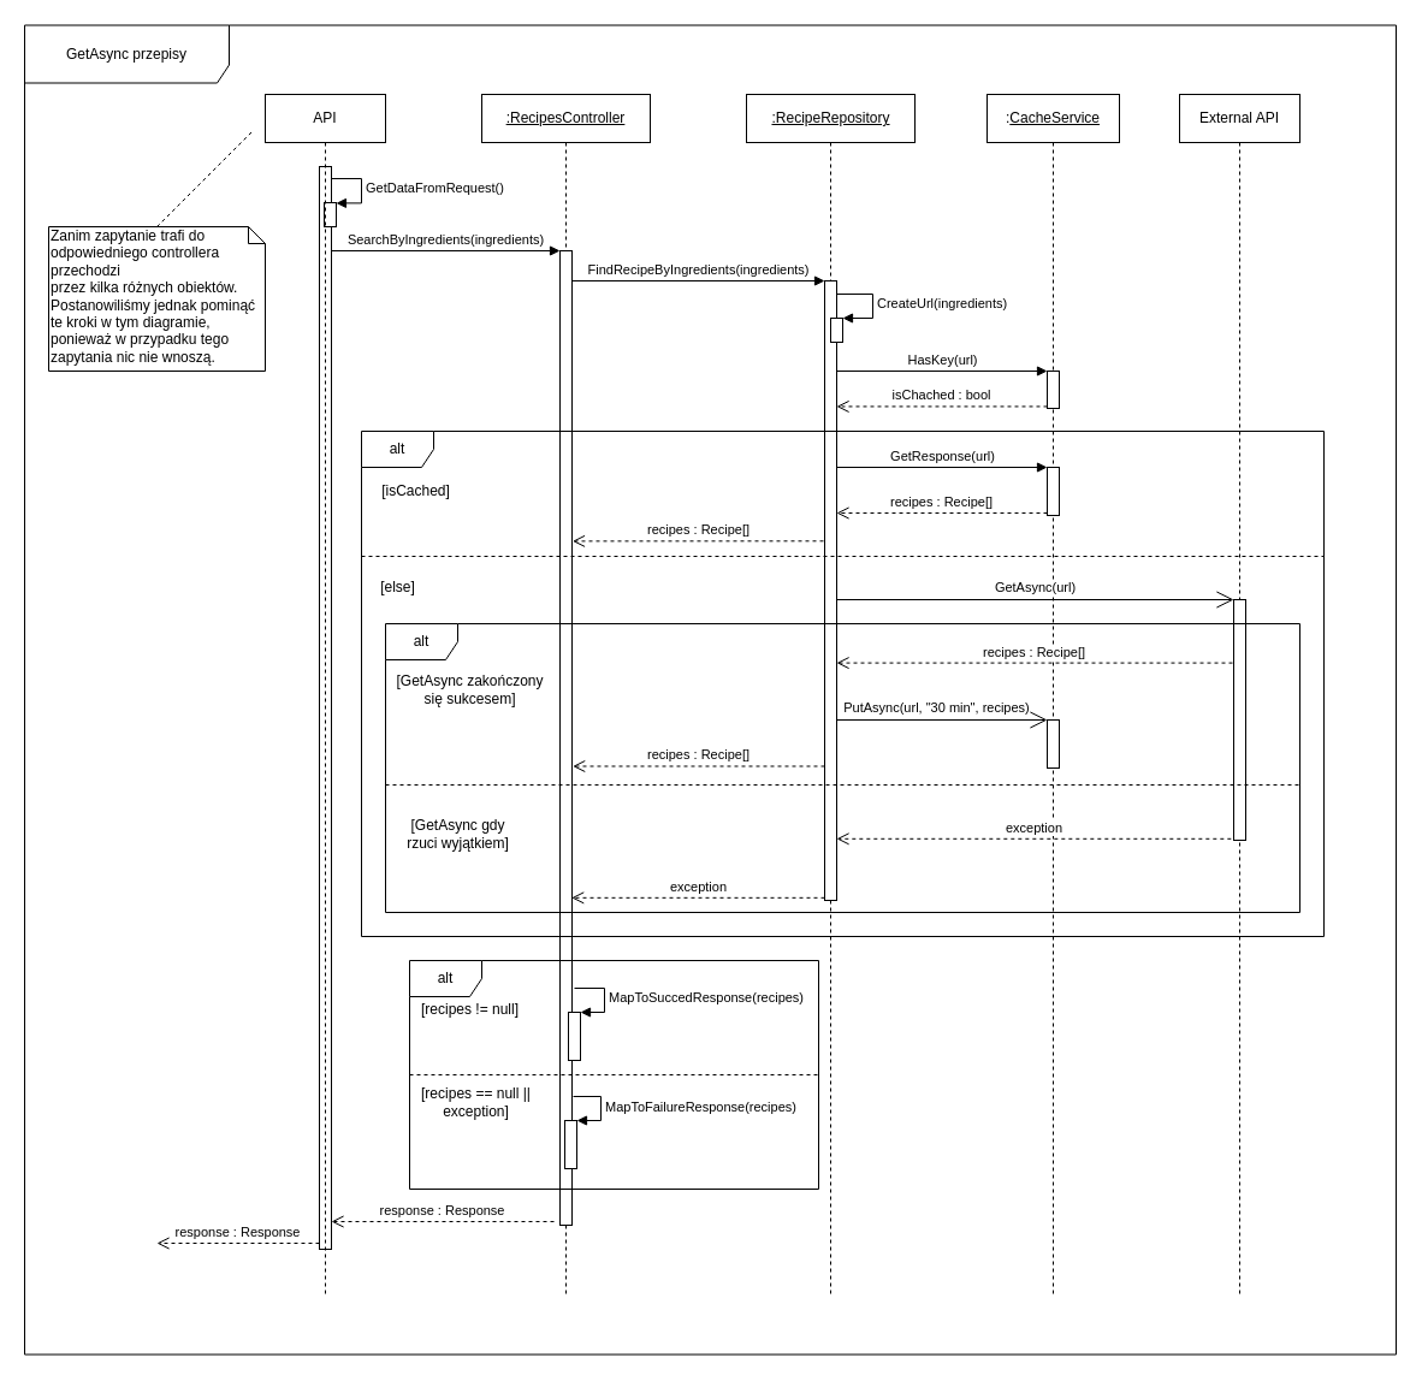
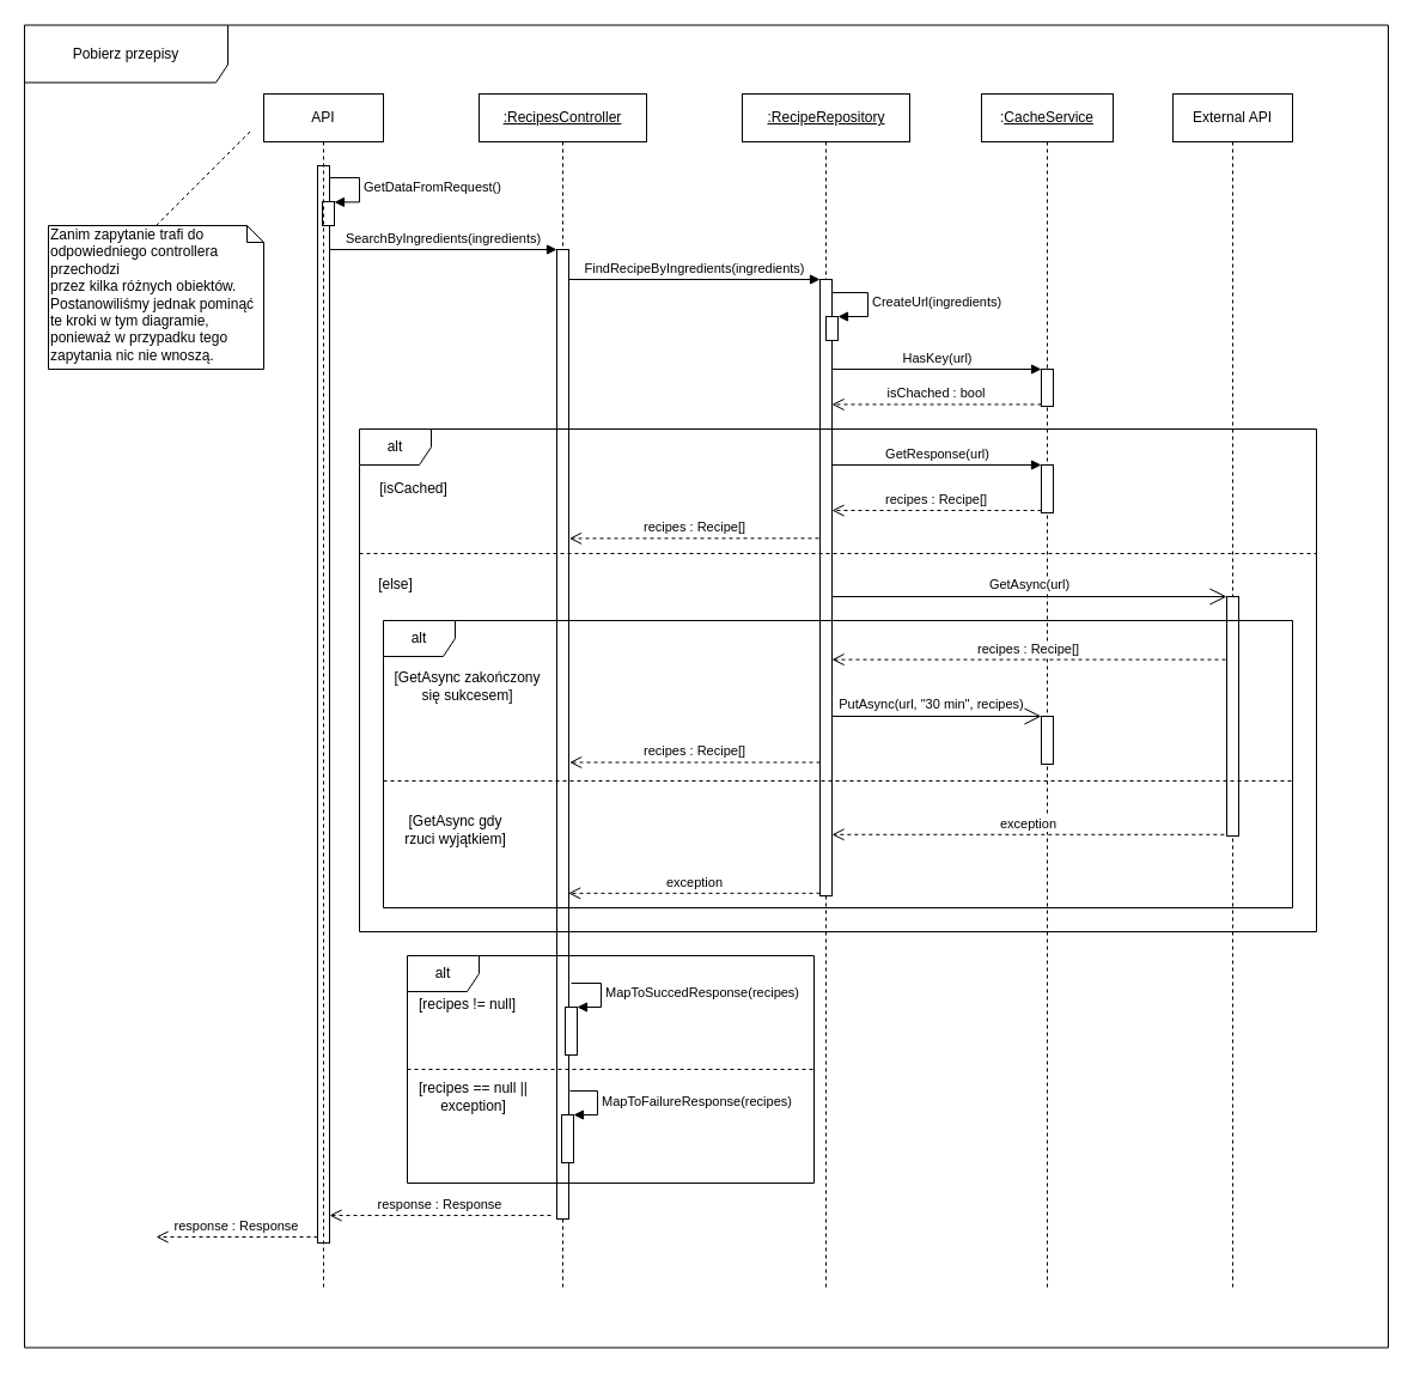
  <mxCell id="0" />
  <mxCell id="1" parent="0" />
  <mxCell id="2" value="&lt;u&gt;:RecipesController&lt;/u&gt;" style="shape=umlLifeline;perimeter=lifelinePerimeter;whiteSpace=wrap;html=1;container=1;collapsible=0;recursiveResize=0;outlineConnect=0;" vertex="1" parent="1"><mxGeometry x="400" y="78" width="140" height="1000" as="geometry" /></mxCell>
  <mxCell id="3" value="" style="html=1;points=[];perimeter=orthogonalPerimeter;" vertex="1" parent="2"><mxGeometry x="65" y="130" width="10" height="810" as="geometry" /></mxCell>
  <mxCell id="4" value="SearchByIngredients(ingredients)" style="html=1;verticalAlign=bottom;endArrow=block;entryX=0;entryY=0;" edge="1" target="3" parent="1" source="47"><mxGeometry relative="1" as="geometry"><mxPoint x="380" y="158" as="sourcePoint" /></mxGeometry></mxCell>
  <mxCell id="5" value="response : Response" style="html=1;verticalAlign=bottom;endArrow=open;dashed=1;endSize=8;" edge="1" parent="1" target="47"><mxGeometry relative="1" as="geometry"><mxPoint x="280" y="1015" as="targetPoint" /><mxPoint x="460" y="1015" as="sourcePoint" /></mxGeometry></mxCell>
  <mxCell id="6" value="&lt;u&gt;:RecipeRepository&lt;/u&gt;" style="html=1;points=[];perimeter=orthogonalPerimeter;shape=umlLifeline;participant=label;fontFamily=Helvetica;fontSize=12;fontColor=#000000;align=center;strokeColor=#000000;fillColor=#ffffff;recursiveResize=0;container=1;collapsible=0;" vertex="1" parent="1"><mxGeometry x="620" y="78" width="140" height="1000" as="geometry" /></mxCell>
  <mxCell id="7" value="" style="html=1;points=[];perimeter=orthogonalPerimeter;" vertex="1" parent="6"><mxGeometry x="65" y="155" width="10" height="515" as="geometry" /></mxCell>
  <mxCell id="8" value="" style="html=1;points=[];perimeter=orthogonalPerimeter;" vertex="1" parent="6"><mxGeometry x="70" y="186" width="10" height="20" as="geometry" /></mxCell>
  <mxCell id="9" value="CreateUrl(ingredients)" style="edgeStyle=orthogonalEdgeStyle;html=1;align=left;spacingLeft=2;endArrow=block;rounded=0;entryX=1;entryY=0;" edge="1" parent="6"><mxGeometry relative="1" as="geometry"><mxPoint x="75" y="166" as="sourcePoint" /><Array as="points"><mxPoint x="105" y="166" /><mxPoint x="105" y="186" /></Array><mxPoint x="80" y="186" as="targetPoint" /></mxGeometry></mxCell>
  <mxCell id="10" value="FindRecipeByIngredients(ingredients)" style="html=1;verticalAlign=bottom;endArrow=block;entryX=0;entryY=0;" edge="1" target="7" parent="1" source="3"><mxGeometry relative="1" as="geometry"><mxPoint x="625" y="258" as="sourcePoint" /></mxGeometry></mxCell>
  <mxCell id="11" value=":&lt;u&gt;CacheService&lt;/u&gt;" style="shape=umlLifeline;perimeter=lifelinePerimeter;whiteSpace=wrap;html=1;container=1;collapsible=0;recursiveResize=0;outlineConnect=0;" vertex="1" parent="1"><mxGeometry x="820" y="78" width="110" height="1000" as="geometry" /></mxCell>
  <mxCell id="12" value="" style="html=1;points=[];perimeter=orthogonalPerimeter;" vertex="1" parent="11"><mxGeometry x="50" y="230" width="10" height="31" as="geometry" /></mxCell>
  <mxCell id="13" value="" style="html=1;points=[];perimeter=orthogonalPerimeter;" vertex="1" parent="11"><mxGeometry x="50" y="310" width="10" height="40" as="geometry" /></mxCell>
  <mxCell id="14" value="" style="html=1;points=[];perimeter=orthogonalPerimeter;" vertex="1" parent="11"><mxGeometry x="50" y="520" width="10" height="40" as="geometry" /></mxCell>
  <mxCell id="15" value="HasKey(url)" style="html=1;verticalAlign=bottom;endArrow=block;entryX=0;entryY=0;" edge="1" target="12" parent="1" source="7"><mxGeometry relative="1" as="geometry"><mxPoint x="790" y="258" as="sourcePoint" /></mxGeometry></mxCell>
  <mxCell id="16" value="isChached : bool" style="html=1;verticalAlign=bottom;endArrow=open;dashed=1;endSize=8;exitX=0;exitY=0.95;" edge="1" source="12" parent="1" target="7"><mxGeometry relative="1" as="geometry"><mxPoint x="790" y="334" as="targetPoint" /></mxGeometry></mxCell>
  <mxCell id="17" value="GetResponse(url)" style="html=1;verticalAlign=bottom;endArrow=block;entryX=0;entryY=0;" edge="1" target="13" parent="1" source="7"><mxGeometry relative="1" as="geometry"><mxPoint x="805" y="390.5" as="sourcePoint" /></mxGeometry></mxCell>
  <mxCell id="18" value="recipes : Recipe[]" style="html=1;verticalAlign=bottom;endArrow=open;dashed=1;endSize=8;exitX=0;exitY=0.95;" edge="1" source="13" parent="1" target="7"><mxGeometry relative="1" as="geometry"><mxPoint x="805" y="466.5" as="targetPoint" /></mxGeometry></mxCell>
  <mxCell id="19" value="External API" style="shape=umlLifeline;perimeter=lifelinePerimeter;whiteSpace=wrap;html=1;container=1;collapsible=0;recursiveResize=0;outlineConnect=0;" vertex="1" parent="1"><mxGeometry x="980" y="78" width="100" height="1000" as="geometry" /></mxCell>
  <mxCell id="20" value="" style="html=1;points=[];perimeter=orthogonalPerimeter;" vertex="1" parent="19"><mxGeometry x="45" y="420" width="10" height="200" as="geometry" /></mxCell>
  <mxCell id="21" value="GetAsync(url)" style="endArrow=open;endSize=12;dashed=0;html=1;" edge="1" parent="1" source="7" target="20"><mxGeometry y="10" width="160" relative="1" as="geometry"><mxPoint x="900" y="598" as="sourcePoint" /><mxPoint x="1060" y="598" as="targetPoint" /><mxPoint as="offset" /></mxGeometry></mxCell>
  <mxCell id="22" value="PutAsync(url, &quot;30 min&quot;, recipes)" style="endArrow=open;endSize=12;dashed=0;html=1;" edge="1" target="14" parent="1" source="7"><mxGeometry x="-0.056" y="10" relative="1" as="geometry"><mxPoint x="805" y="563" as="sourcePoint" /><mxPoint as="offset" /></mxGeometry></mxCell>
  <mxCell id="23" value="[isCached]" style="text;html=1;align=center;verticalAlign=middle;resizable=0;points=[];autosize=1;" vertex="1" parent="1"><mxGeometry x="310" y="398" width="70" height="20" as="geometry" /></mxCell>
  <mxCell id="24" value="[else]" style="text;html=1;align=center;verticalAlign=middle;resizable=0;points=[];autosize=1;" vertex="1" parent="1"><mxGeometry x="310" y="478" width="40" height="20" as="geometry" /></mxCell>
  <mxCell id="25" value="recipes : Recipe[]" style="html=1;verticalAlign=bottom;endArrow=open;dashed=1;endSize=8;exitX=-0.1;exitY=0.263;exitDx=0;exitDy=0;exitPerimeter=0;" edge="1" source="20" parent="1" target="7"><mxGeometry relative="1" as="geometry"><mxPoint x="695" y="605" as="targetPoint" /><mxPoint x="1022" y="605" as="sourcePoint" /></mxGeometry></mxCell>
  <mxCell id="26" value="" style="line;strokeWidth=1;fillColor=none;align=left;verticalAlign=middle;spacingTop=-1;spacingLeft=3;spacingRight=3;rotatable=0;labelPosition=right;points=[];portConstraint=eastwest;dashed=1;" vertex="1" parent="1"><mxGeometry x="300" y="458" width="800" height="8" as="geometry" /></mxCell>
  <mxCell id="27" value="response : Response" style="html=1;verticalAlign=bottom;endArrow=open;dashed=1;endSize=8;" edge="1" parent="1" source="47"><mxGeometry relative="1" as="geometry"><mxPoint x="130" y="1033" as="targetPoint" /><mxPoint x="270" y="958" as="sourcePoint" /></mxGeometry></mxCell>
  <mxCell id="28" value="alt" style="shape=umlFrame;whiteSpace=wrap;html=1;" vertex="1" parent="1"><mxGeometry x="340" y="798" width="340" height="190" as="geometry" /></mxCell>
  <mxCell id="29" value="" style="html=1;points=[];perimeter=orthogonalPerimeter;" vertex="1" parent="1"><mxGeometry x="472" y="841" width="10" height="40" as="geometry" /></mxCell>
  <mxCell id="30" value="MapToSuccedResponse(recipes)" style="edgeStyle=orthogonalEdgeStyle;html=1;align=left;spacingLeft=2;endArrow=block;rounded=0;entryX=1;entryY=0;" edge="1" target="29" parent="1"><mxGeometry relative="1" as="geometry"><mxPoint x="477" y="821" as="sourcePoint" /><Array as="points"><mxPoint x="502" y="821" /></Array></mxGeometry></mxCell>
  <mxCell id="31" value="" style="html=1;points=[];perimeter=orthogonalPerimeter;" vertex="1" parent="1"><mxGeometry x="469" y="931" width="10" height="40" as="geometry" /></mxCell>
  <mxCell id="32" value="MapToFailureResponse(recipes)" style="edgeStyle=orthogonalEdgeStyle;html=1;align=left;spacingLeft=2;endArrow=block;rounded=0;entryX=1;entryY=0;" edge="1" parent="1" target="31"><mxGeometry relative="1" as="geometry"><mxPoint x="476" y="911" as="sourcePoint" /><Array as="points"><mxPoint x="499" y="911" /><mxPoint x="499" y="931" /></Array></mxGeometry></mxCell>
  <mxCell id="33" value="" style="line;strokeWidth=1;fillColor=none;align=left;verticalAlign=middle;spacingTop=-1;spacingLeft=3;spacingRight=3;rotatable=0;labelPosition=right;points=[];portConstraint=eastwest;dashed=1;" vertex="1" parent="1"><mxGeometry x="340" y="889" width="341" height="8" as="geometry" /></mxCell>
  <mxCell id="34" value="[recipes != null]" style="text;html=1;align=center;verticalAlign=middle;resizable=0;points=[];autosize=1;" vertex="1" parent="1"><mxGeometry x="340" y="829" width="100" height="20" as="geometry" /></mxCell>
  <mxCell id="35" value="[recipes == null ||&lt;br&gt;exception]" style="text;html=1;align=center;verticalAlign=middle;resizable=0;points=[];autosize=1;" vertex="1" parent="1"><mxGeometry x="340" y="901" width="110" height="30" as="geometry" /></mxCell>
  <mxCell id="36" value="recipes : Recipe[]" style="html=1;verticalAlign=bottom;endArrow=open;dashed=1;endSize=8;entryX=1.047;entryY=0.298;entryDx=0;entryDy=0;entryPerimeter=0;exitX=-0.1;exitY=0.42;exitDx=0;exitDy=0;exitPerimeter=0;" edge="1" parent="1" source="7" target="3"><mxGeometry relative="1" as="geometry"><mxPoint x="506" y="448" as="targetPoint" /><mxPoint x="681" y="448" as="sourcePoint" /></mxGeometry></mxCell>
  <mxCell id="37" value="exception" style="html=1;verticalAlign=bottom;endArrow=open;dashed=1;endSize=8;exitX=-0.218;exitY=0.994;exitDx=0;exitDy=0;exitPerimeter=0;" edge="1" parent="1" source="20" target="7"><mxGeometry relative="1" as="geometry"><mxPoint x="707" y="541.92" as="targetPoint" /><mxPoint x="1035" y="541.92" as="sourcePoint" /></mxGeometry></mxCell>
  <mxCell id="38" value="[GetAsync gdy &lt;br&gt;rzuci wyjątkiem]" style="text;html=1;align=center;verticalAlign=middle;resizable=0;points=[];autosize=1;" vertex="1" parent="1"><mxGeometry x="330" y="678" width="100" height="30" as="geometry" /></mxCell>
  <mxCell id="39" value="[GetAsync zakończony &lt;br&gt;się sukcesem]" style="text;html=1;align=center;verticalAlign=middle;resizable=0;points=[];autosize=1;" vertex="1" parent="1"><mxGeometry x="320" y="558" width="140" height="30" as="geometry" /></mxCell>
  <mxCell id="40" value="recipes : Recipe[]" style="html=1;verticalAlign=bottom;endArrow=open;dashed=1;endSize=8;entryX=1.067;entryY=0.529;entryDx=0;entryDy=0;entryPerimeter=0;" edge="1" parent="1" source="7" target="3"><mxGeometry relative="1" as="geometry"><mxPoint x="480" y="636" as="targetPoint" /><mxPoint x="681" y="628" as="sourcePoint" /></mxGeometry></mxCell>
  <mxCell id="41" value="" style="line;strokeWidth=1;fillColor=none;align=left;verticalAlign=middle;spacingTop=-1;spacingLeft=3;spacingRight=3;rotatable=0;labelPosition=right;points=[];portConstraint=eastwest;dashed=1;" vertex="1" parent="1"><mxGeometry x="320" y="648" width="760" height="8" as="geometry" /></mxCell>
  <mxCell id="42" value="exception" style="html=1;verticalAlign=bottom;endArrow=open;dashed=1;endSize=8;entryX=0.967;entryY=0.664;entryDx=0;entryDy=0;entryPerimeter=0;" edge="1" parent="1" source="7" target="3"><mxGeometry relative="1" as="geometry"><mxPoint x="480" y="745" as="targetPoint" /><mxPoint x="620" y="742.41" as="sourcePoint" /></mxGeometry></mxCell>
  <mxCell id="43" value="alt" style="shape=umlFrame;whiteSpace=wrap;html=1;" vertex="1" parent="1"><mxGeometry x="320" y="518" width="760" height="240" as="geometry" /></mxCell>
  <mxCell id="44" value="alt" style="shape=umlFrame;whiteSpace=wrap;html=1;" vertex="1" parent="1"><mxGeometry x="300" y="358" width="800" height="420" as="geometry" /></mxCell>
  <mxCell id="45" value="Zanim zapytanie trafi do odpowiedniego controllera przechodzi&lt;br&gt;przez kilka różnych obiektów. Postanowiliśmy jednak pominąć te kroki w tym diagramie, ponieważ w przypadku tego zapytania nic nie wnoszą.&amp;nbsp;" style="shape=note;whiteSpace=wrap;html=1;size=14;verticalAlign=top;align=left;spacingTop=-6;" vertex="1" parent="1"><mxGeometry x="40" y="188" width="180" height="120" as="geometry" /></mxCell>
  <mxCell id="46" value="" style="endArrow=none;dashed=1;html=1;exitX=0.5;exitY=0;exitDx=0;exitDy=0;exitPerimeter=0;" edge="1" parent="1" source="45"><mxGeometry width="50" height="50" relative="1" as="geometry"><mxPoint x="-70" y="148" as="sourcePoint" /><mxPoint x="210" y="108" as="targetPoint" /></mxGeometry></mxCell>
  <mxCell id="47" value="" style="html=1;points=[];perimeter=orthogonalPerimeter;" vertex="1" parent="1"><mxGeometry x="265" y="138" width="10" height="900" as="geometry" /></mxCell>
  <mxCell id="48" value="" style="html=1;points=[];perimeter=orthogonalPerimeter;" vertex="1" parent="1"><mxGeometry x="269" y="168" width="10" height="20" as="geometry" /></mxCell>
  <mxCell id="49" value="GetDataFromRequest()" style="edgeStyle=orthogonalEdgeStyle;html=1;align=left;spacingLeft=2;endArrow=block;rounded=0;entryX=0.995;entryY=0.019;entryDx=0;entryDy=0;entryPerimeter=0;" edge="1" target="48" parent="1"><mxGeometry relative="1" as="geometry"><mxPoint x="275" y="148" as="sourcePoint" /><Array as="points"><mxPoint x="300" y="148" /><mxPoint x="300" y="168" /></Array><mxPoint x="281" y="168" as="targetPoint" /></mxGeometry></mxCell>
  <mxCell id="50" value="API" style="shape=umlLifeline;perimeter=lifelinePerimeter;whiteSpace=wrap;html=1;container=1;collapsible=0;recursiveResize=0;outlineConnect=0;" vertex="1" parent="1"><mxGeometry x="220" y="78" width="100" height="1000" as="geometry" /></mxCell>
- <mxCell id="51" value="GetAsync przepisy" style="shape=umlFrame;whiteSpace=wrap;html=1;width=170;height=48;" vertex="1" parent="1"><mxGeometry x="20" y="20.5" width="1140" height="1105" as="geometry" /></mxCell>
+ <mxCell id="51" value="Pobierz przepisy" style="shape=umlFrame;whiteSpace=wrap;html=1;width=170;height=48;" vertex="1" parent="1"><mxGeometry x="20" y="20.5" width="1140" height="1105" as="geometry" /></mxCell>
